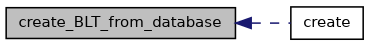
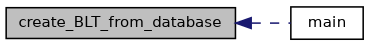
  digraph {
    rankdir=LR
    node [color=black fontname=Helvetica fontsize=10 shape=record style=filled]
    n1 [fillcolor=grey75 fontcolor=black height=0.2 label=create_BLT_from_database width=0.4]
-   n2 [fillcolor=white height=0.2 label=create width=0.4]
+   n2 [fillcolor=white height=0.2 label=main width=0.4]
    n1 -> n2 [color=midnightblue dir=back fontname=Helvetica fontsize=10 labelfontname=Helvetica labelfontsize=10 style=dashed]
  }
